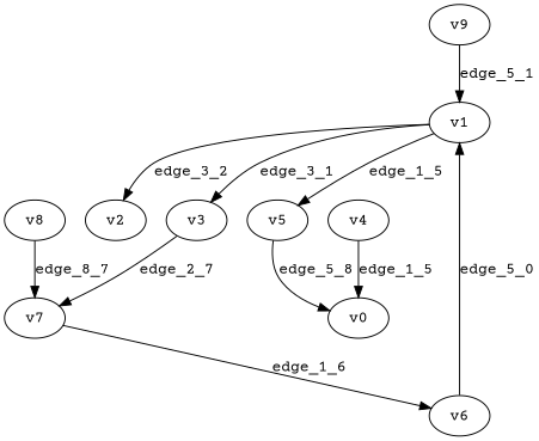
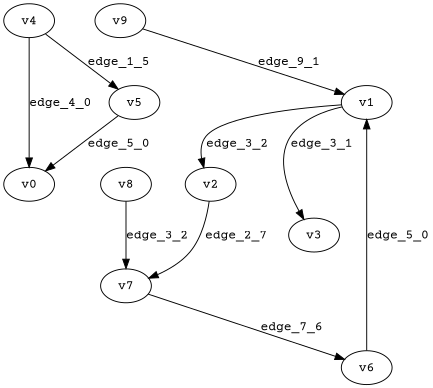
  digraph {
    fontname="Courier Prime"
    node [fontname="Courier Prime" player=1]
    edge [fontname="Courier Prime"]
    v0 [player=-1]
    v1 [player=-1]
    v6
    v2 [player=0]
    v5
    v3 [player=0]
    v7 [player=-1]
    v4
    v8
    v9 [player=0]
    v1 -> v2 [label=edge_3_2 probability=0.659453]
-   v1 -> v5 [label=edge_1_5 probability=0.340547]
+   v4 -> v5 [label=edge_1_5 probability=0.340547]
    v1 -> v3 [discount=0.418160 label=edge_3_1 weight=-9.437521]
    v6 -> v1 [discount=0.104680 label=edge_5_0 weight=8.365628]
-   v3 -> v7 [discount=0.732297 label=edge_2_7 weight=2.623857]
-   v5 -> v0 [discount=0.735091 label=edge_5_8 weight=-8.154383]
-   v7 -> v6 [label=edge_1_6 probability=1.000000]
-   v4 -> v0 [discount=0.888815 label=edge_1_5 weight=8.723631]
-   v8 -> v7 [discount=0.727994 label=edge_8_7 weight=5.784992]
-   v9 -> v1 [discount=0.770081 label=edge_5_1 weight=-5.736204]
+   v2 -> v7 [discount=0.732297 label=edge_2_7 weight=2.623857]
+   v5 -> v0 [discount=0.735091 label=edge_5_0 weight=-8.154383]
+   v7 -> v6 [label=edge_7_6 probability=1.000000]
+   v4 -> v0 [discount=0.888815 label=edge_4_0 weight=8.723631]
+   v8 -> v7 [discount=0.727994 label=edge_3_2 weight=5.784992]
+   v9 -> v1 [discount=0.770081 label=edge_9_1 weight=-5.736204]
  }
